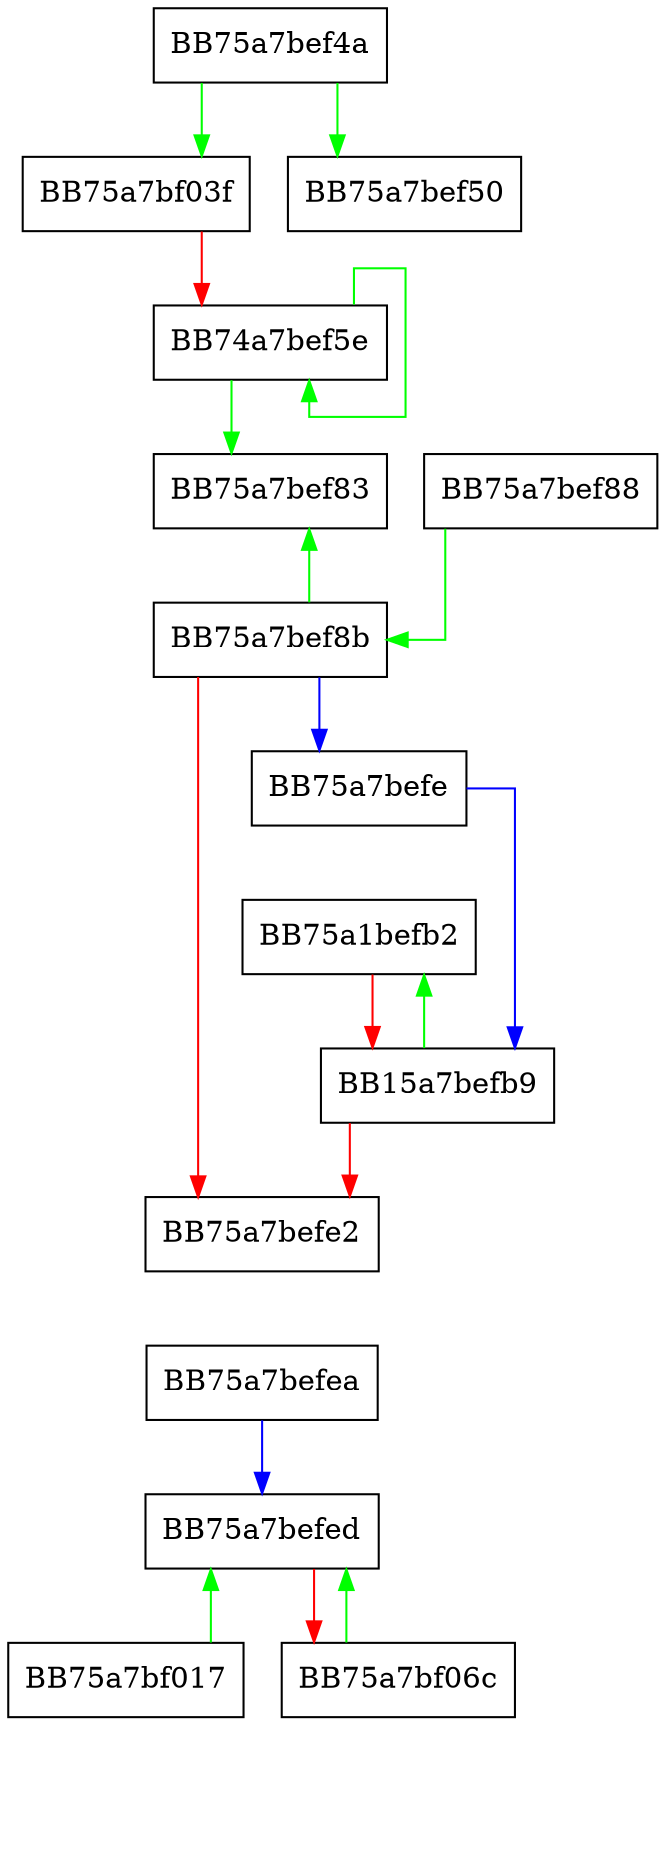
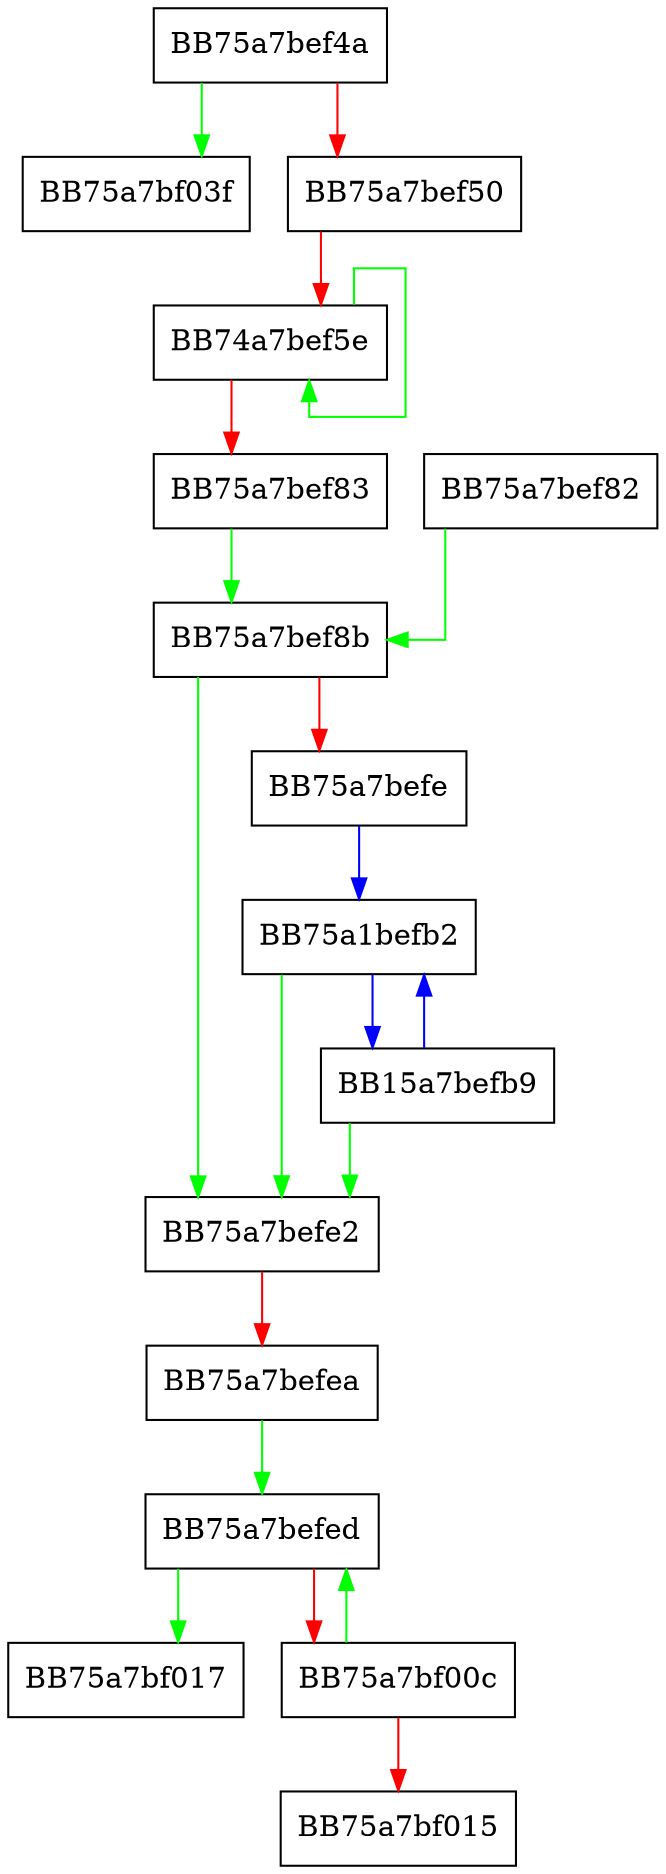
  digraph {
    splines=ortho
    node [shape=box]
    edge [color=green]
    BB75a7bef4a
    BB75a7bf03f
    BB75a7bef50
    n4 [label=BB74a7bef5e]
    BB75a7bef83
    BB75a7bef8b
    BB75a7befe2
    n8 [label=BB75a7befe]
-   BB75a7bef88
+   BB75a7bef88 [label=BB75a7bef82]
    BB75a7befea
    n11 [label=BB75a1befb2]
    BB75a7befed
    n13 [label=BB15a7befb9]
    BB75a7bf017
-   BB75a7bf00c [label=BB75a7bf06c]
+   BB75a7bf00c
+   BB75a7bf015
    BB75a7bef4a -> BB75a7bf03f
-   BB75a7bef4a -> BB75a7bef50
-   BB75a7bf03f -> n4 [color=red]
+   BB75a7bef4a -> BB75a7bef50 [color=red]
+   BB75a7bef50 -> n4 [color=red]
    n4 -> n4
-   n4 -> BB75a7bef83
-   BB75a7bef8b -> BB75a7bef83
-   BB75a7bef8b -> BB75a7befe2 [color=red]
-   BB75a7bef8b -> n8 [color=blue]
-   n8 -> n13 [color=blue]
+   n4 -> BB75a7bef83 [color=red]
+   BB75a7bef83 -> BB75a7bef8b
+   BB75a7bef8b -> BB75a7befe2
+   BB75a7bef8b -> n8 [color=red]
+   BB75a7befe2 -> BB75a7befea [color=red]
+   n8 -> n11 [color=blue]
    BB75a7bef88 -> BB75a7bef8b
-   BB75a7befea -> BB75a7befed [color=blue]
-   n11 -> n13 [color=red]
-   BB75a7bf017 -> BB75a7befed
+   BB75a7befea -> BB75a7befed
+   n11 -> BB75a7befe2
+   n11 -> n13 [color=blue]
+   BB75a7befed -> BB75a7bf017
    BB75a7befed -> BB75a7bf00c [color=red]
-   n13 -> BB75a7befe2 [color=red]
-   n13 -> n11
+   n13 -> BB75a7befe2
+   n13 -> n11 [color=blue]
    BB75a7bf00c -> BB75a7befed
+   BB75a7bf00c -> BB75a7bf015 [color=red]
  }
